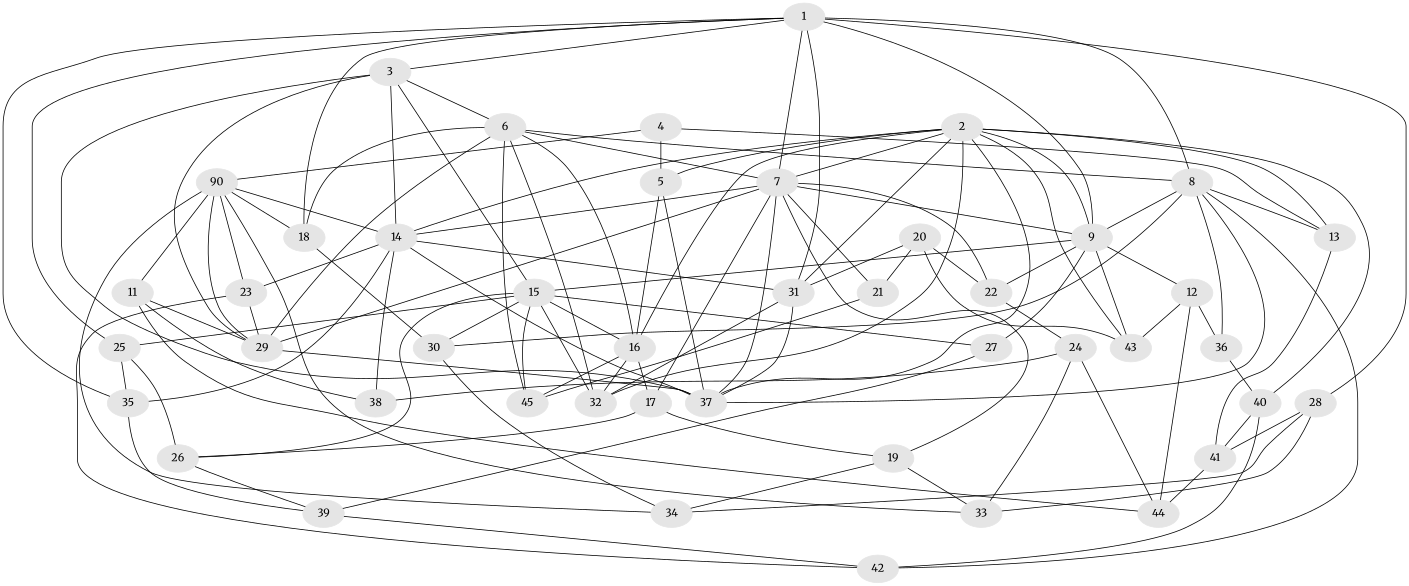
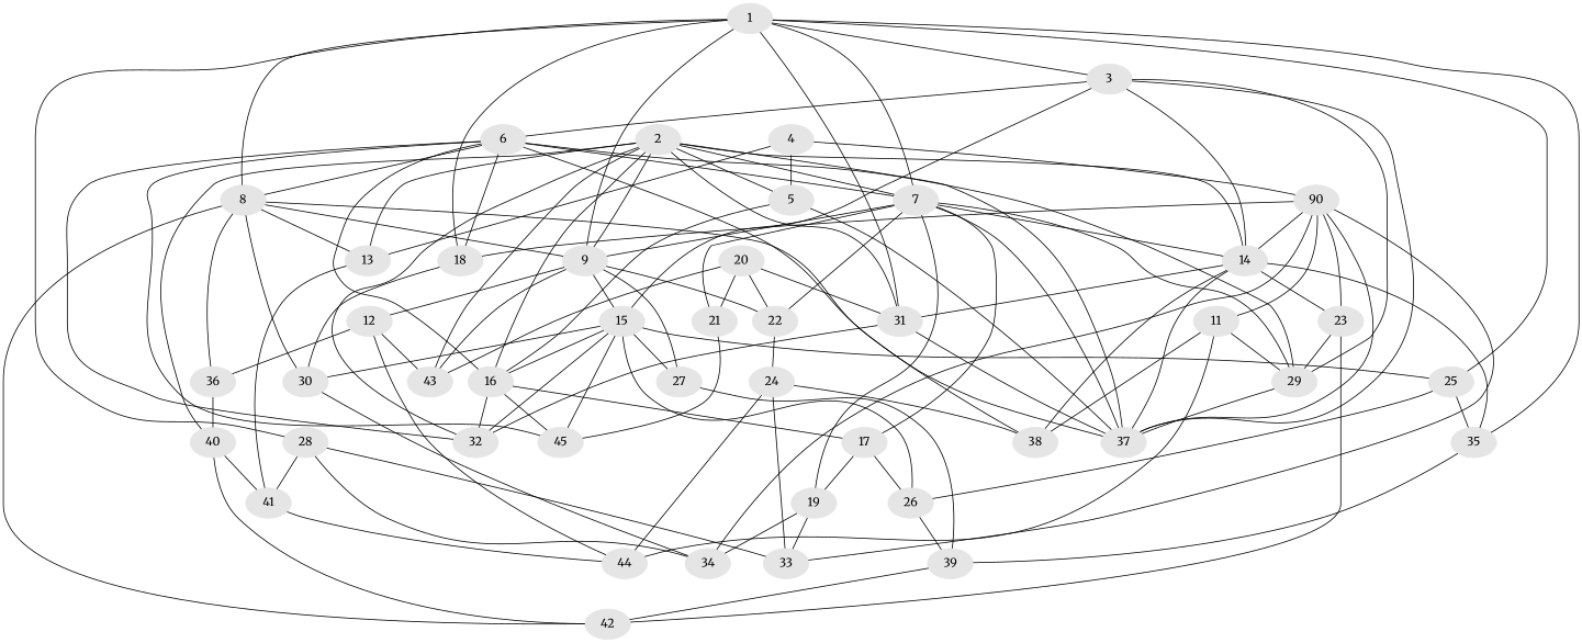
  graph {
    fontname=Merriweather
    node [color=gray90 fontname=Merriweather style=filled]
    edge [fontname=Merriweather weight=1.0]
    1
    3
    7
    8
    9
    18
    25
    28
    31
    35
    14
    37
    6
    15
    29
    17
    19
    21
    22
    13
    30
    36
    42
    43
    12
    27
    26
    33
    34
    41
    32
    39
    2
    5
    16
    40
    38
    23
    45
    4
    n41 [label=90]
    11
    24
    44
    20
    1 -- 3
    1 -- 7
    1 -- 8 [weight=2.0]
    1 -- 9
    1 -- 18
    1 -- 25
    1 -- 28
    1 -- 31
    1 -- 35
    3 -- 14
    3 -- 37
    3 -- 6
    3 -- 15
    3 -- 29
    7 -- 9
    7 -- 14
    7 -- 37
    7 -- 29
    7 -- 17
    7 -- 19
    7 -- 21 [weight=2.0]
    7 -- 22
    8 -- 9
    8 -- 37
    8 -- 13
    8 -- 30
    8 -- 36 [weight=2.0]
    8 -- 42
    9 -- 15 [weight=2.0]
    9 -- 22
    9 -- 43
    9 -- 12
    9 -- 27 [weight=2.0]
    18 -- 30
    25 -- 35
    25 -- 26
    28 -- 33
    28 -- 34
    28 -- 41
    31 -- 37
    31 -- 32
    35 -- 39
    14 -- 31
    14 -- 35
    14 -- 37
    14 -- 38
    14 -- 23
    6 -- 7
    6 -- 8
    6 -- 18
    6 -- 29 [weight=3.0]
    6 -- 32
    6 -- 16 [weight=2.0]
+   6 -- 38
    6 -- 45
    15 -- 25
    15 -- 30
    15 -- 27
    15 -- 26
    15 -- 32
    15 -- 16
    15 -- 45
    29 -- 37
    17 -- 19
    17 -- 26
    19 -- 33
    19 -- 34
    21 -- 45
    22 -- 24
    13 -- 41
    30 -- 34
    36 -- 40
    12 -- 36
    12 -- 43
    12 -- 44
    27 -- 39
    26 -- 39
    41 -- 44
    39 -- 42
    2 -- 7
    2 -- 9
    2 -- 31
    2 -- 14
    2 -- 37
    2 -- 13
    2 -- 43
    2 -- 32 [weight=2.0]
    2 -- 5
    2 -- 16
    2 -- 40
    5 -- 37
    5 -- 16
    16 -- 17
    16 -- 32
    16 -- 45
    40 -- 42
    40 -- 41
    23 -- 29
    23 -- 42
    4 -- 13
    4 -- 5
    4 -- n41
    n41 -- 18
    n41 -- 14 [weight=2.0]
-   n41 -- 29 [weight=2.0]
+   n41 -- 37 [weight=2.0]
    n41 -- 33
    n41 -- 34
    n41 -- 23
    n41 -- 11
    11 -- 29
    11 -- 38
    11 -- 44
    24 -- 33
    24 -- 38
    24 -- 44
    20 -- 31
    20 -- 21
    20 -- 22
    20 -- 43
  }
